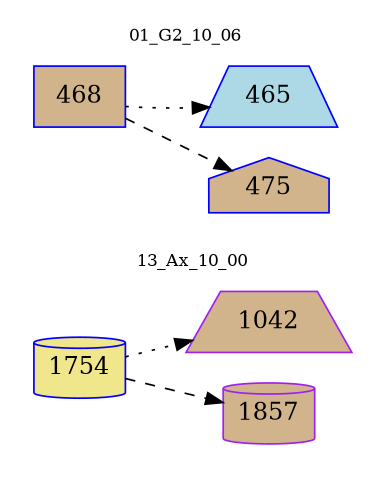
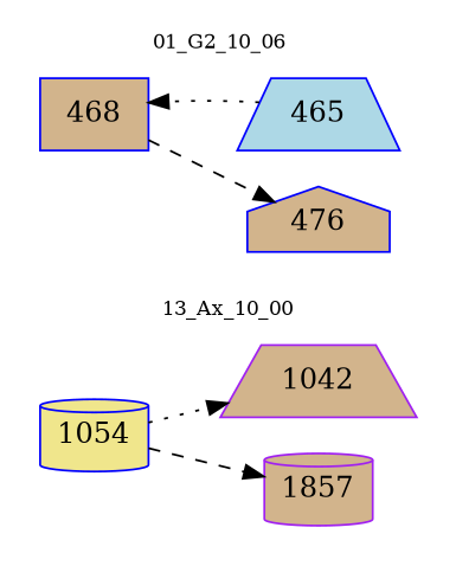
  digraph {
    rankdir=LR
    node [color=blue fillcolor=tan shape=cylinder style=filled]
    edge [color=black style=dashed]
-   n1 [fillcolor=khaki label=1754]
+   n1 [fillcolor=khaki label=1054]
    n2 [color=purple label=1857]
    n3 [color=purple label=1042 shape=trapezium]
    n4 [label=468 shape=box]
-   n5 [label=475 shape=house]
+   n5 [label=476 shape=house]
    n6 [fillcolor=lightblue label=465 shape=trapezium]
    subgraph cluster_1 {
      color=white
      fontsize=10
      label="13_Ax_10_00"
      n1
      n2
      n3
    }
    subgraph cluster_2 {
      color=white
      fontsize=10
      label="01_G2_10_06"
      n4
      n5
      n6
    }
    n1 -> n2
    n1 -> n3 [style=dotted]
    n4 -> n5
-   n4 -> n6 [style=dotted]
+   n6 -> n4 [style=dotted]
  }
